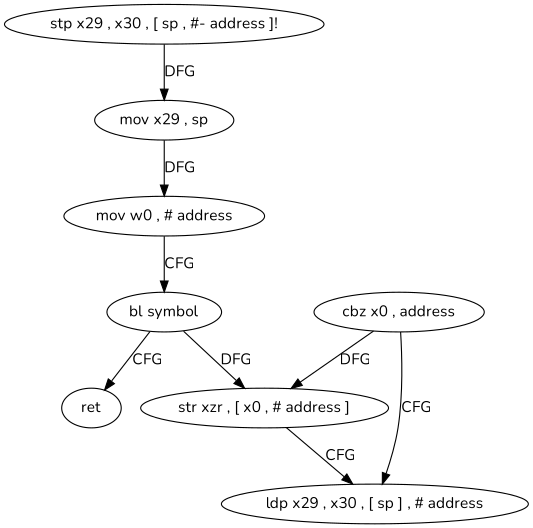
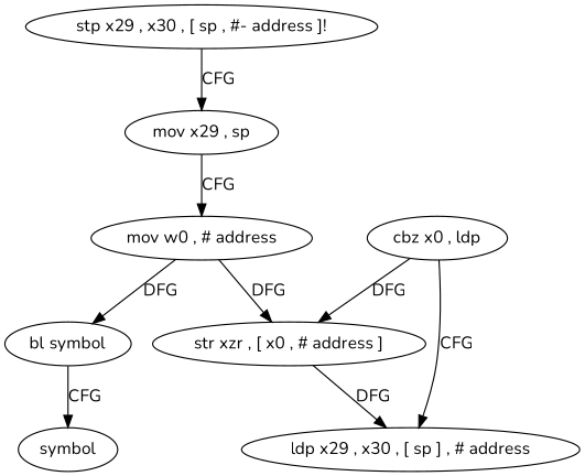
  digraph {
    fontname=Nunito
    node [fontname=Nunito]
    edge [fontname=Nunito]
    n1 [label="stp x29 , x30 , [ sp , #- address ]!"]
    n2 [label="mov x29 , sp"]
    n3 [label="mov w0 , # address"]
    n4 [label="bl symbol"]
    n5 [label="str xzr , [ x0 , # address ]"]
-   n6 [label=ret]
-   n7 [label="cbz x0 , address"]
+   n6 [label=symbol]
+   n7 [label="cbz x0 , ldp"]
    n8 [label="ldp x29 , x30 , [ sp ] , # address"]
-   n1 -> n2 [label=DFG]
-   n2 -> n3 [label=DFG]
-   n3 -> n4 [label=CFG]
-   n4 -> n5 [label=DFG]
+   n1 -> n2 [label=CFG]
+   n2 -> n3 [label=CFG]
+   n3 -> n4 [label=DFG]
+   n3 -> n5 [label=DFG]
    n4 -> n6 [label=CFG]
-   n5 -> n8 [label=CFG]
+   n5 -> n8 [label=DFG]
    n7 -> n5 [label=DFG]
    n7 -> n8 [label=CFG]
  }
